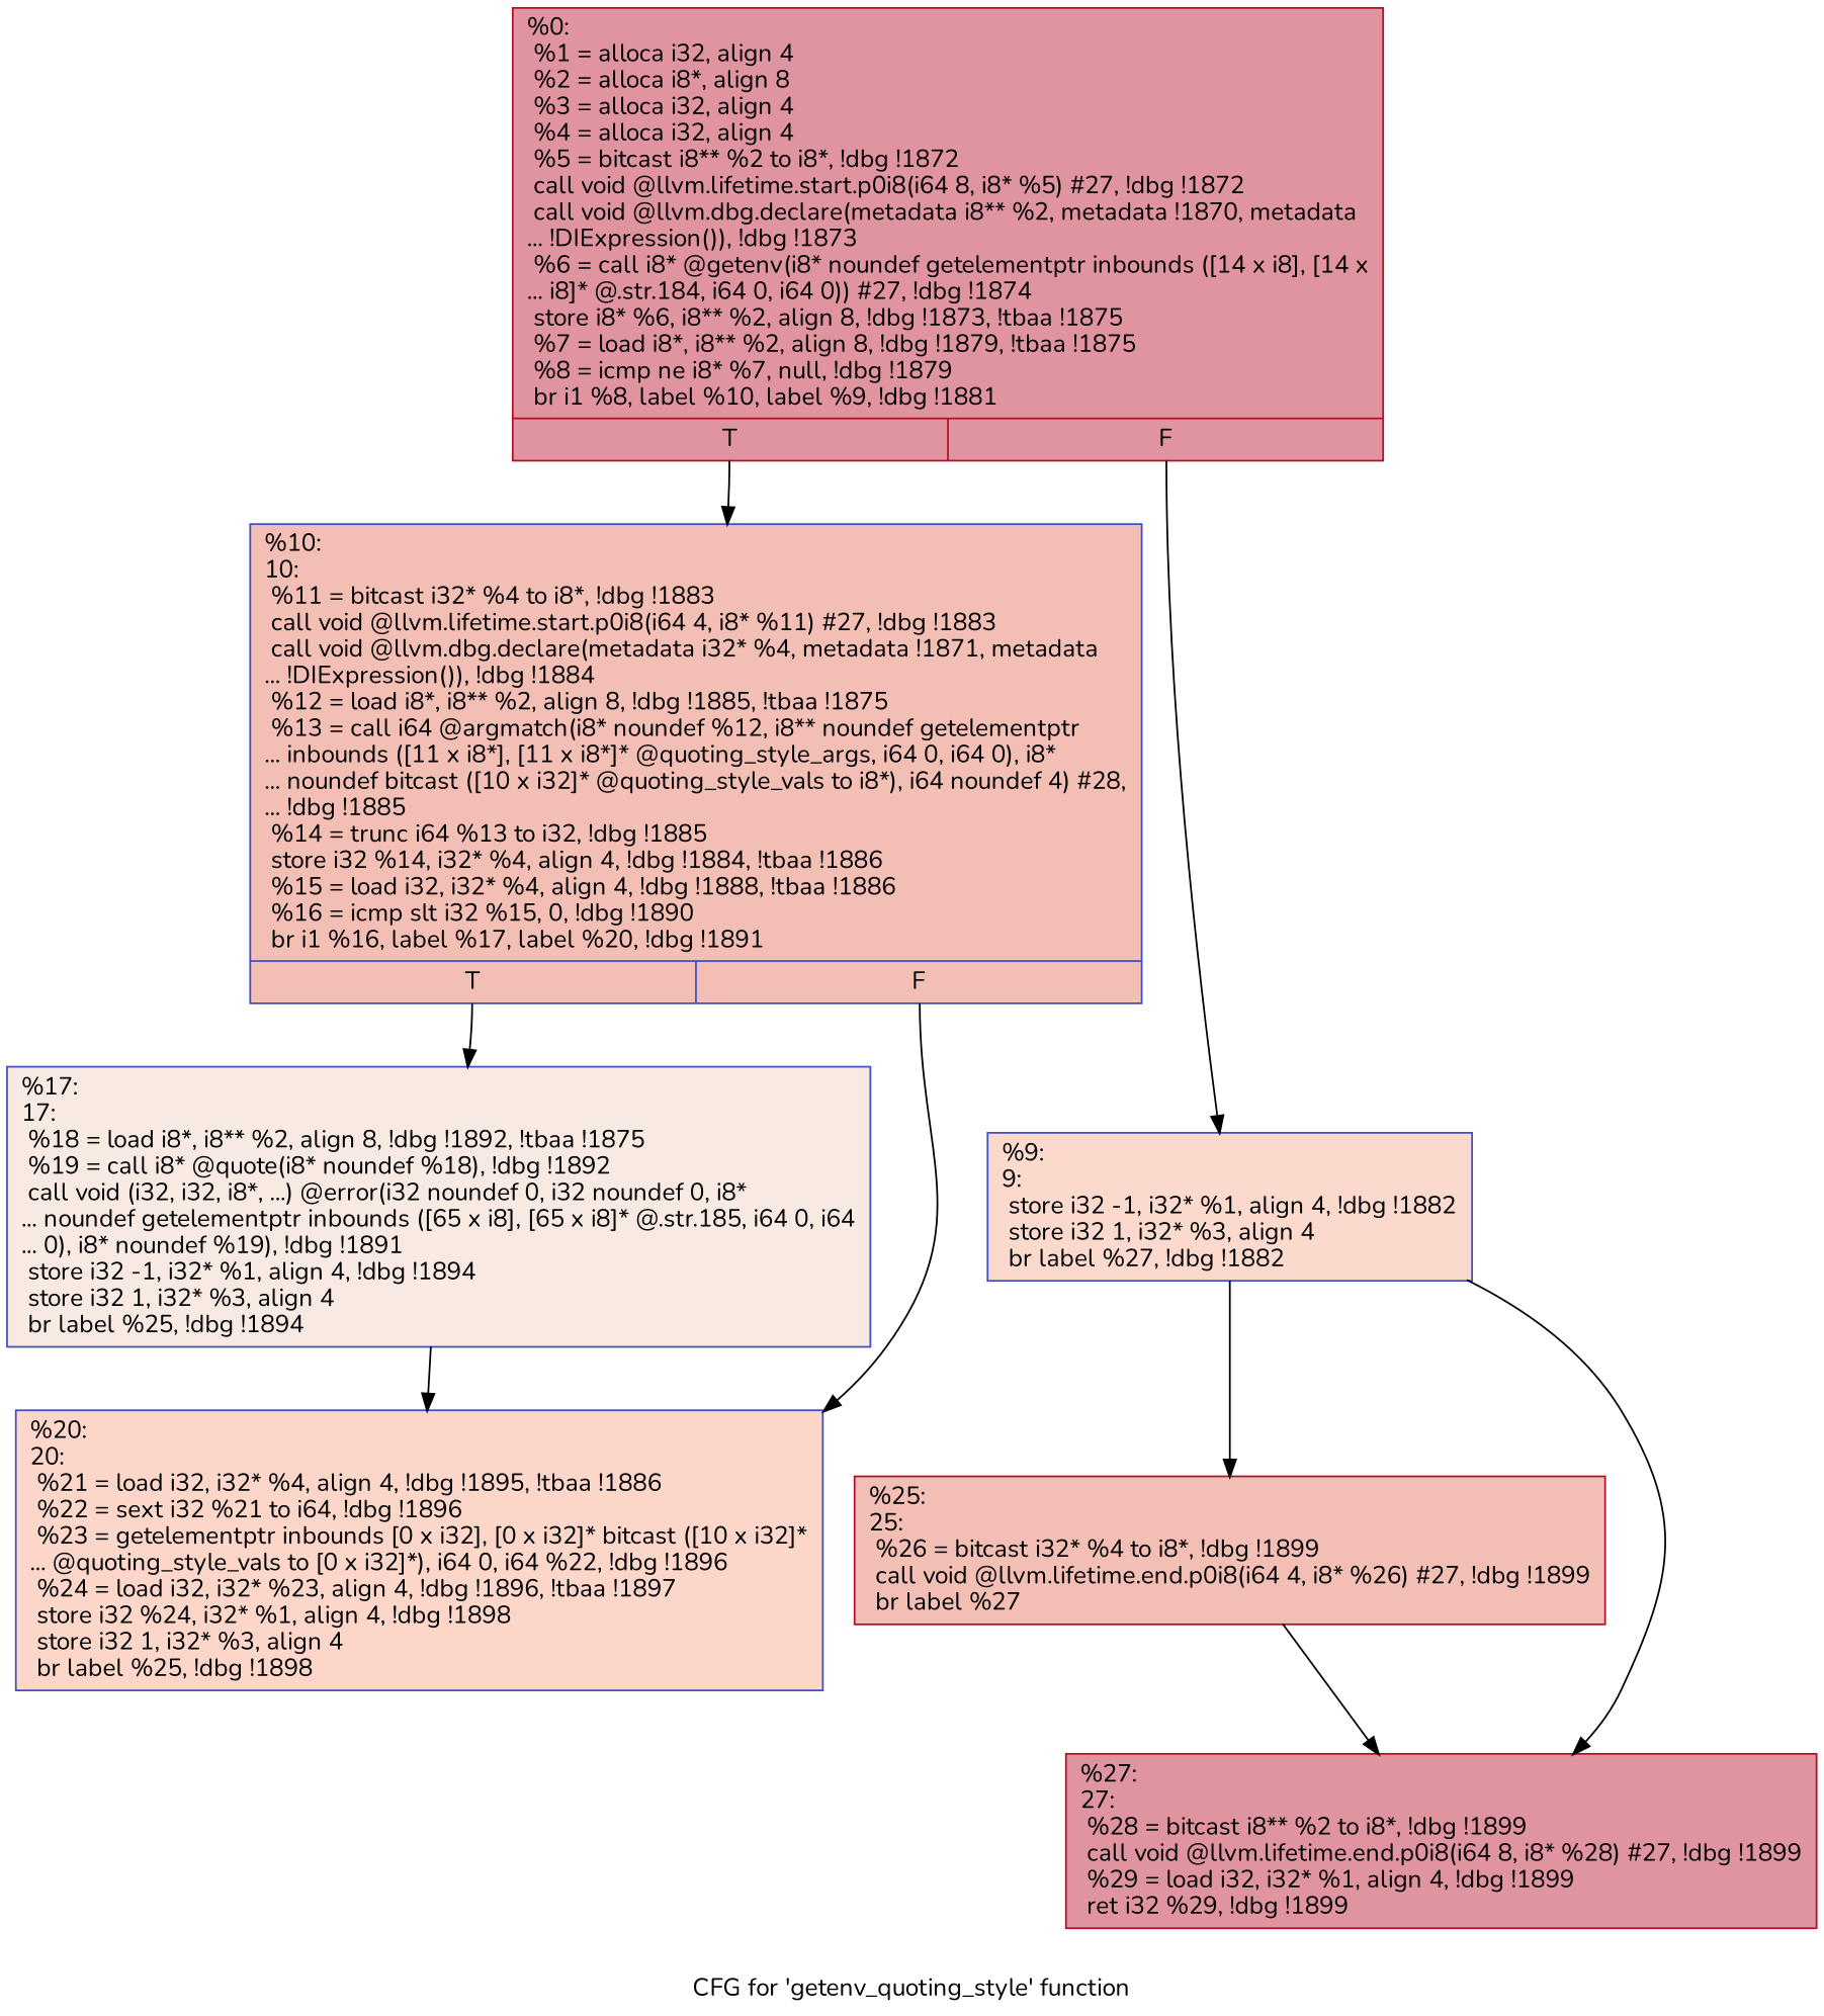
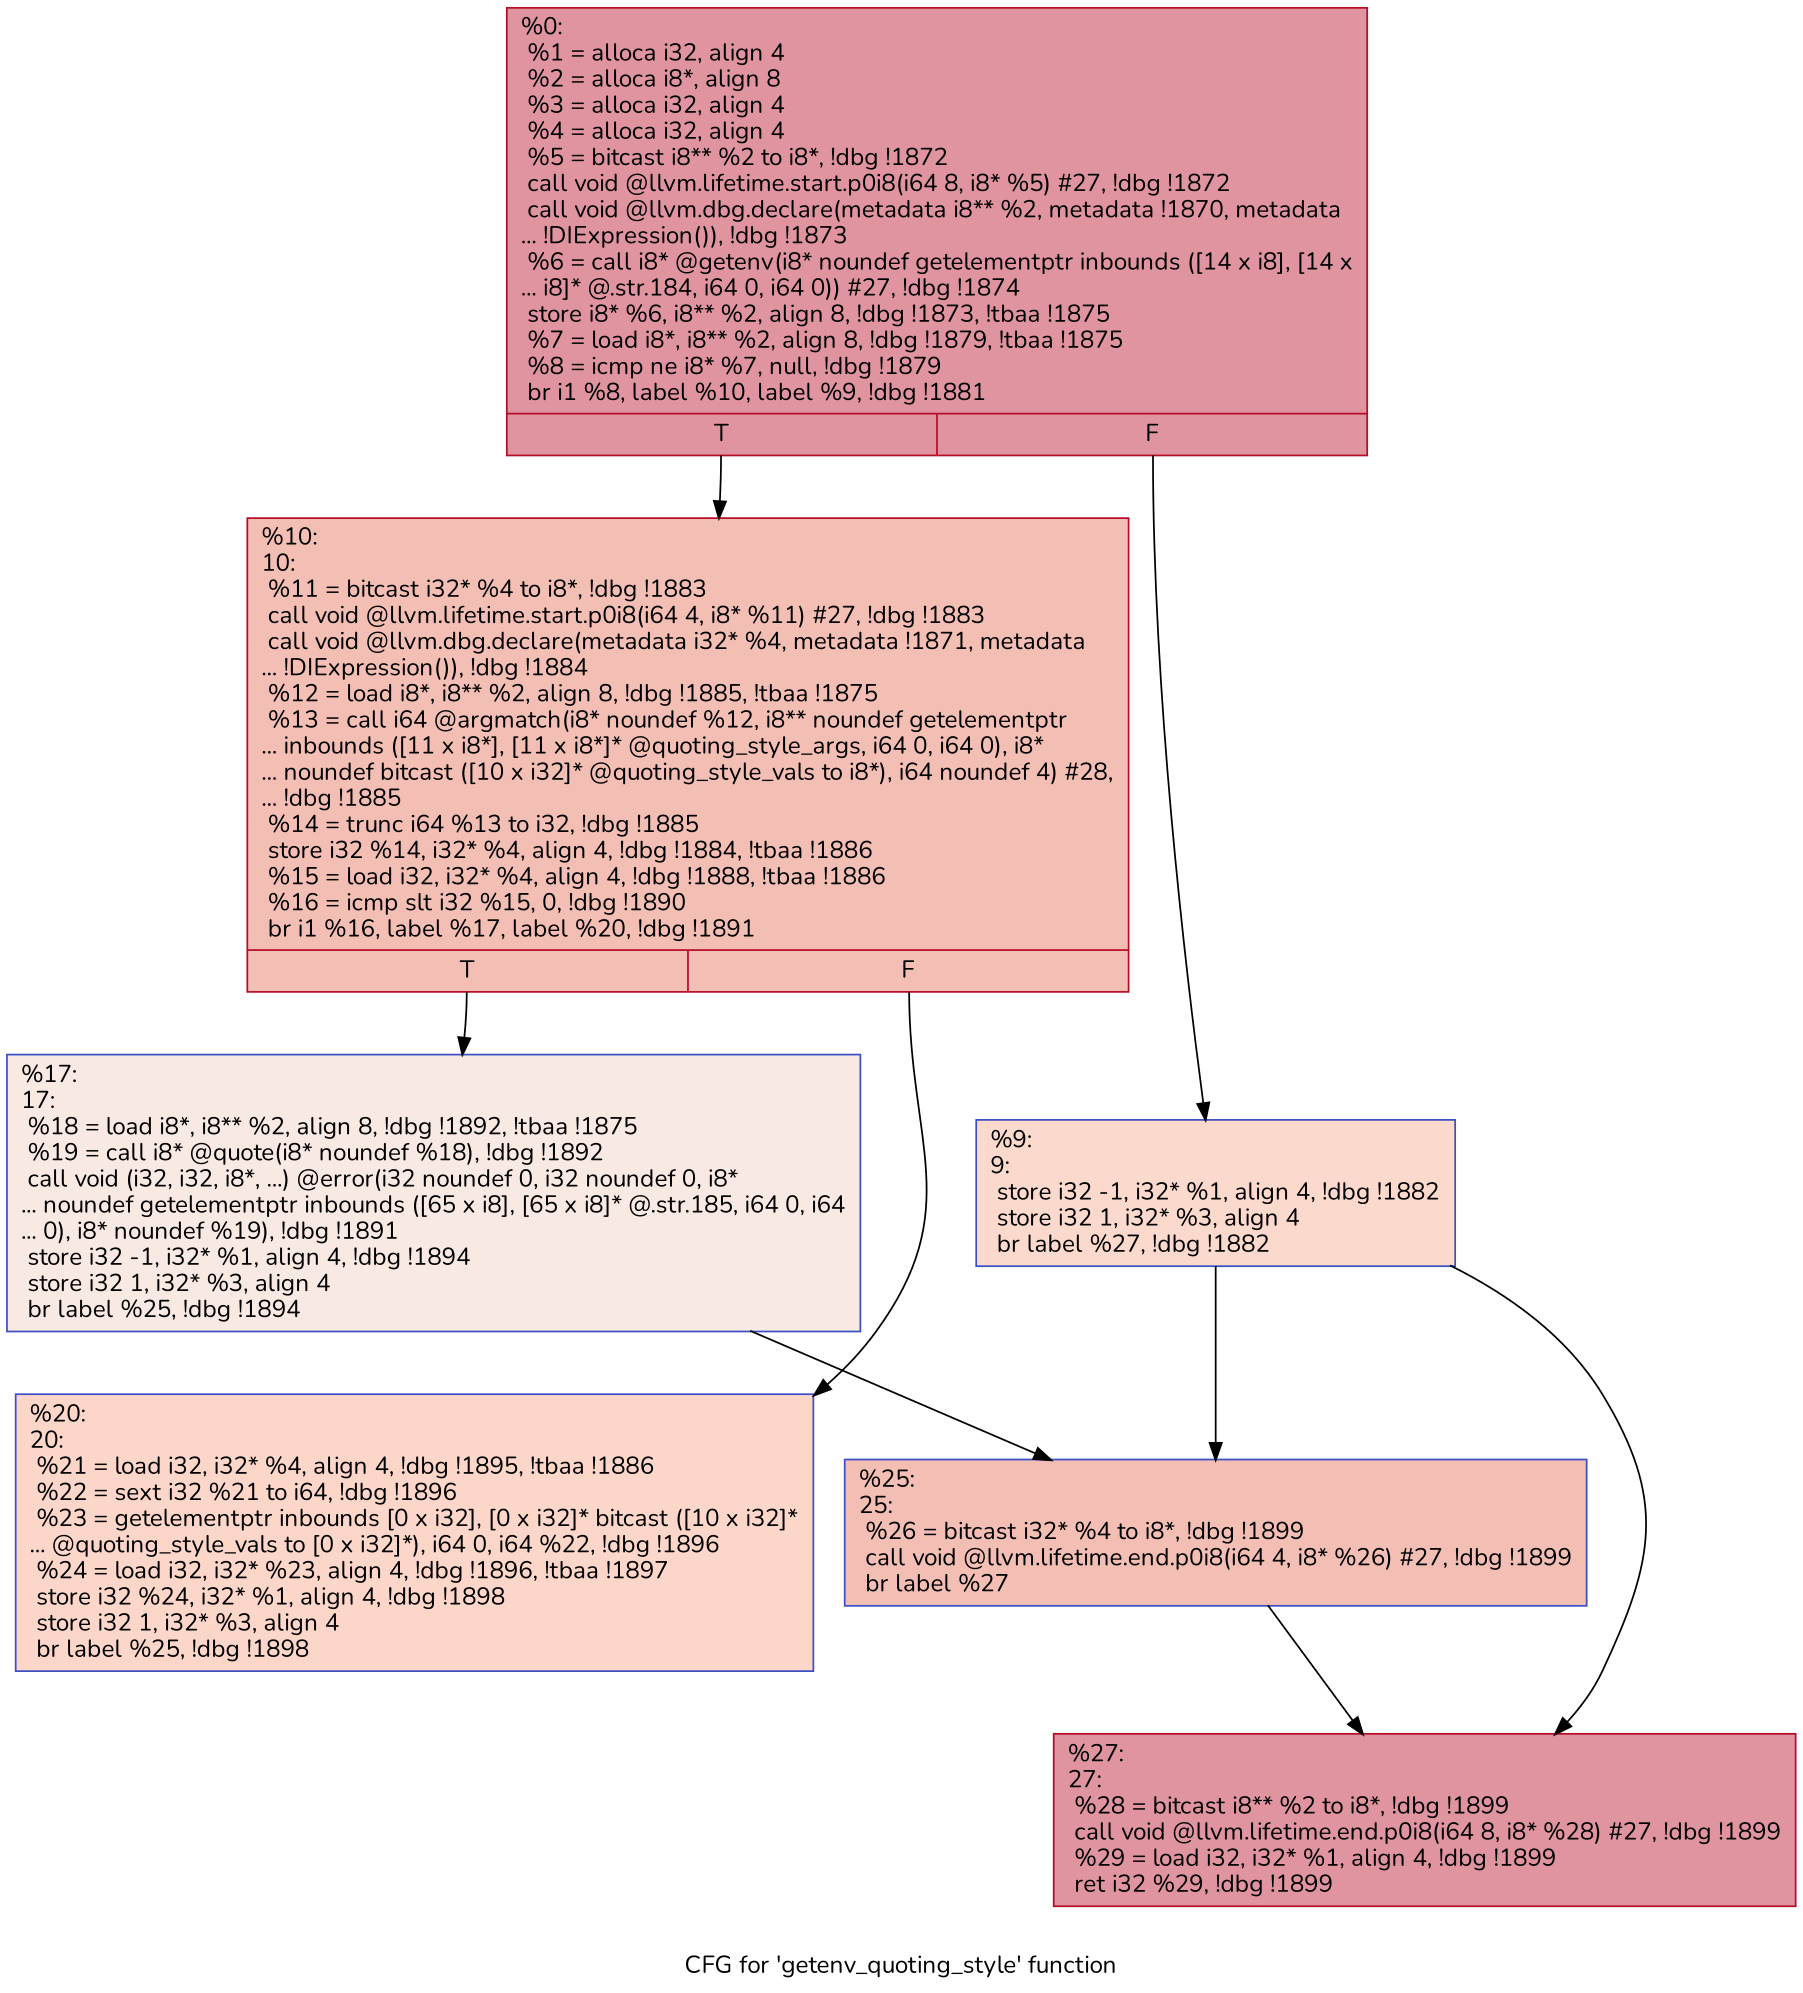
  digraph {
    fontname=Nunito
    label="CFG for 'getenv_quoting_style' function"
    node [color="#b70d28ff" fillcolor="#b70d2870" fontname=Nunito shape=record style=filled]
    edge [fontname=Nunito]
    n1 [label="{%0:\l  %1 = alloca i32, align 4\l  %2 = alloca i8*, align 8\l  %3 = alloca i32, align 4\l  %4 = alloca i32, align 4\l  %5 = bitcast i8** %2 to i8*, !dbg !1872\l  call void @llvm.lifetime.start.p0i8(i64 8, i8* %5) #27, !dbg !1872\l  call void @llvm.dbg.declare(metadata i8** %2, metadata !1870, metadata\l... !DIExpression()), !dbg !1873\l  %6 = call i8* @getenv(i8* noundef getelementptr inbounds ([14 x i8], [14 x\l... i8]* @.str.184, i64 0, i64 0)) #27, !dbg !1874\l  store i8* %6, i8** %2, align 8, !dbg !1873, !tbaa !1875\l  %7 = load i8*, i8** %2, align 8, !dbg !1879, !tbaa !1875\l  %8 = icmp ne i8* %7, null, !dbg !1879\l  br i1 %8, label %10, label %9, !dbg !1881\l|{<s0>T|<s1>F}}"]
-   n2 [color="#3d50c3ff" fillcolor="#e36c5570" label="{%10:\l10:                                               \l  %11 = bitcast i32* %4 to i8*, !dbg !1883\l  call void @llvm.lifetime.start.p0i8(i64 4, i8* %11) #27, !dbg !1883\l  call void @llvm.dbg.declare(metadata i32* %4, metadata !1871, metadata\l... !DIExpression()), !dbg !1884\l  %12 = load i8*, i8** %2, align 8, !dbg !1885, !tbaa !1875\l  %13 = call i64 @argmatch(i8* noundef %12, i8** noundef getelementptr\l... inbounds ([11 x i8*], [11 x i8*]* @quoting_style_args, i64 0, i64 0), i8*\l... noundef bitcast ([10 x i32]* @quoting_style_vals to i8*), i64 noundef 4) #28,\l... !dbg !1885\l  %14 = trunc i64 %13 to i32, !dbg !1885\l  store i32 %14, i32* %4, align 4, !dbg !1884, !tbaa !1886\l  %15 = load i32, i32* %4, align 4, !dbg !1888, !tbaa !1886\l  %16 = icmp slt i32 %15, 0, !dbg !1890\l  br i1 %16, label %17, label %20, !dbg !1891\l|{<s0>T|<s1>F}}"]
+   n2 [fillcolor="#e36c5570" label="{%10:\l10:                                               \l  %11 = bitcast i32* %4 to i8*, !dbg !1883\l  call void @llvm.lifetime.start.p0i8(i64 4, i8* %11) #27, !dbg !1883\l  call void @llvm.dbg.declare(metadata i32* %4, metadata !1871, metadata\l... !DIExpression()), !dbg !1884\l  %12 = load i8*, i8** %2, align 8, !dbg !1885, !tbaa !1875\l  %13 = call i64 @argmatch(i8* noundef %12, i8** noundef getelementptr\l... inbounds ([11 x i8*], [11 x i8*]* @quoting_style_args, i64 0, i64 0), i8*\l... noundef bitcast ([10 x i32]* @quoting_style_vals to i8*), i64 noundef 4) #28,\l... !dbg !1885\l  %14 = trunc i64 %13 to i32, !dbg !1885\l  store i32 %14, i32* %4, align 4, !dbg !1884, !tbaa !1886\l  %15 = load i32, i32* %4, align 4, !dbg !1888, !tbaa !1886\l  %16 = icmp slt i32 %15, 0, !dbg !1890\l  br i1 %16, label %17, label %20, !dbg !1891\l|{<s0>T|<s1>F}}"]
    n3 [color="#3d50c3ff" fillcolor="#f7ac8e70" label="{%9:\l9:                                                \l  store i32 -1, i32* %1, align 4, !dbg !1882\l  store i32 1, i32* %3, align 4\l  br label %27, !dbg !1882\l}"]
    n4 [color="#3d50c3ff" fillcolor="#efcebd70" label="{%17:\l17:                                               \l  %18 = load i8*, i8** %2, align 8, !dbg !1892, !tbaa !1875\l  %19 = call i8* @quote(i8* noundef %18), !dbg !1892\l  call void (i32, i32, i8*, ...) @error(i32 noundef 0, i32 noundef 0, i8*\l... noundef getelementptr inbounds ([65 x i8], [65 x i8]* @.str.185, i64 0, i64\l... 0), i8* noundef %19), !dbg !1891\l  store i32 -1, i32* %1, align 4, !dbg !1894\l  store i32 1, i32* %3, align 4\l  br label %25, !dbg !1894\l}"]
    n5 [color="#3d50c3ff" fillcolor="#f6a38570" label="{%20:\l20:                                               \l  %21 = load i32, i32* %4, align 4, !dbg !1895, !tbaa !1886\l  %22 = sext i32 %21 to i64, !dbg !1896\l  %23 = getelementptr inbounds [0 x i32], [0 x i32]* bitcast ([10 x i32]*\l... @quoting_style_vals to [0 x i32]*), i64 0, i64 %22, !dbg !1896\l  %24 = load i32, i32* %23, align 4, !dbg !1896, !tbaa !1897\l  store i32 %24, i32* %1, align 4, !dbg !1898\l  store i32 1, i32* %3, align 4\l  br label %25, !dbg !1898\l}"]
    n6 [label="{%27:\l27:                                               \l  %28 = bitcast i8** %2 to i8*, !dbg !1899\l  call void @llvm.lifetime.end.p0i8(i64 8, i8* %28) #27, !dbg !1899\l  %29 = load i32, i32* %1, align 4, !dbg !1899\l  ret i32 %29, !dbg !1899\l}"]
-   n7 [fillcolor="#e36c5570" label="{%25:\l25:                                               \l  %26 = bitcast i32* %4 to i8*, !dbg !1899\l  call void @llvm.lifetime.end.p0i8(i64 4, i8* %26) #27, !dbg !1899\l  br label %27\l}"]
+   n7 [color="#3d50c3ff" fillcolor="#e36c5570" label="{%25:\l25:                                               \l  %26 = bitcast i32* %4 to i8*, !dbg !1899\l  call void @llvm.lifetime.end.p0i8(i64 4, i8* %26) #27, !dbg !1899\l  br label %27\l}"]
    n1 -> n2 [tailport=s0]
    n1 -> n3 [tailport=s1]
    n2 -> n4 [tailport=s0]
    n2 -> n5 [tailport=s1]
    n3 -> n6
    n3 -> n7
-   n4 -> n5
+   n4 -> n7
    n7 -> n6
  }
